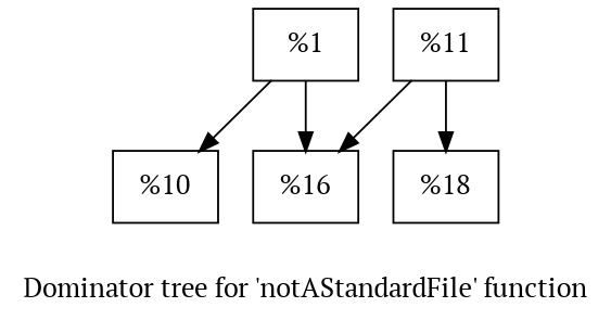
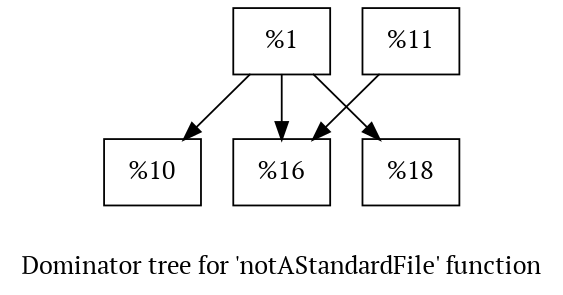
  digraph {
    fontname="PT Serif"
    label="Dominator tree for 'notAStandardFile' function"
    node [fontname="PT Serif" shape=record]
    edge [fontname="PT Serif"]
    n1 [label="{%1}"]
    n2 [label="{%10}"]
    n3 [label="{%18}"]
    n4 [label="{%16}"]
    n5 [label="{%11}"]
    n1 -> n2
-   n5 -> n3
+   n1 -> n3
    n1 -> n4
    n5 -> n4
  }
